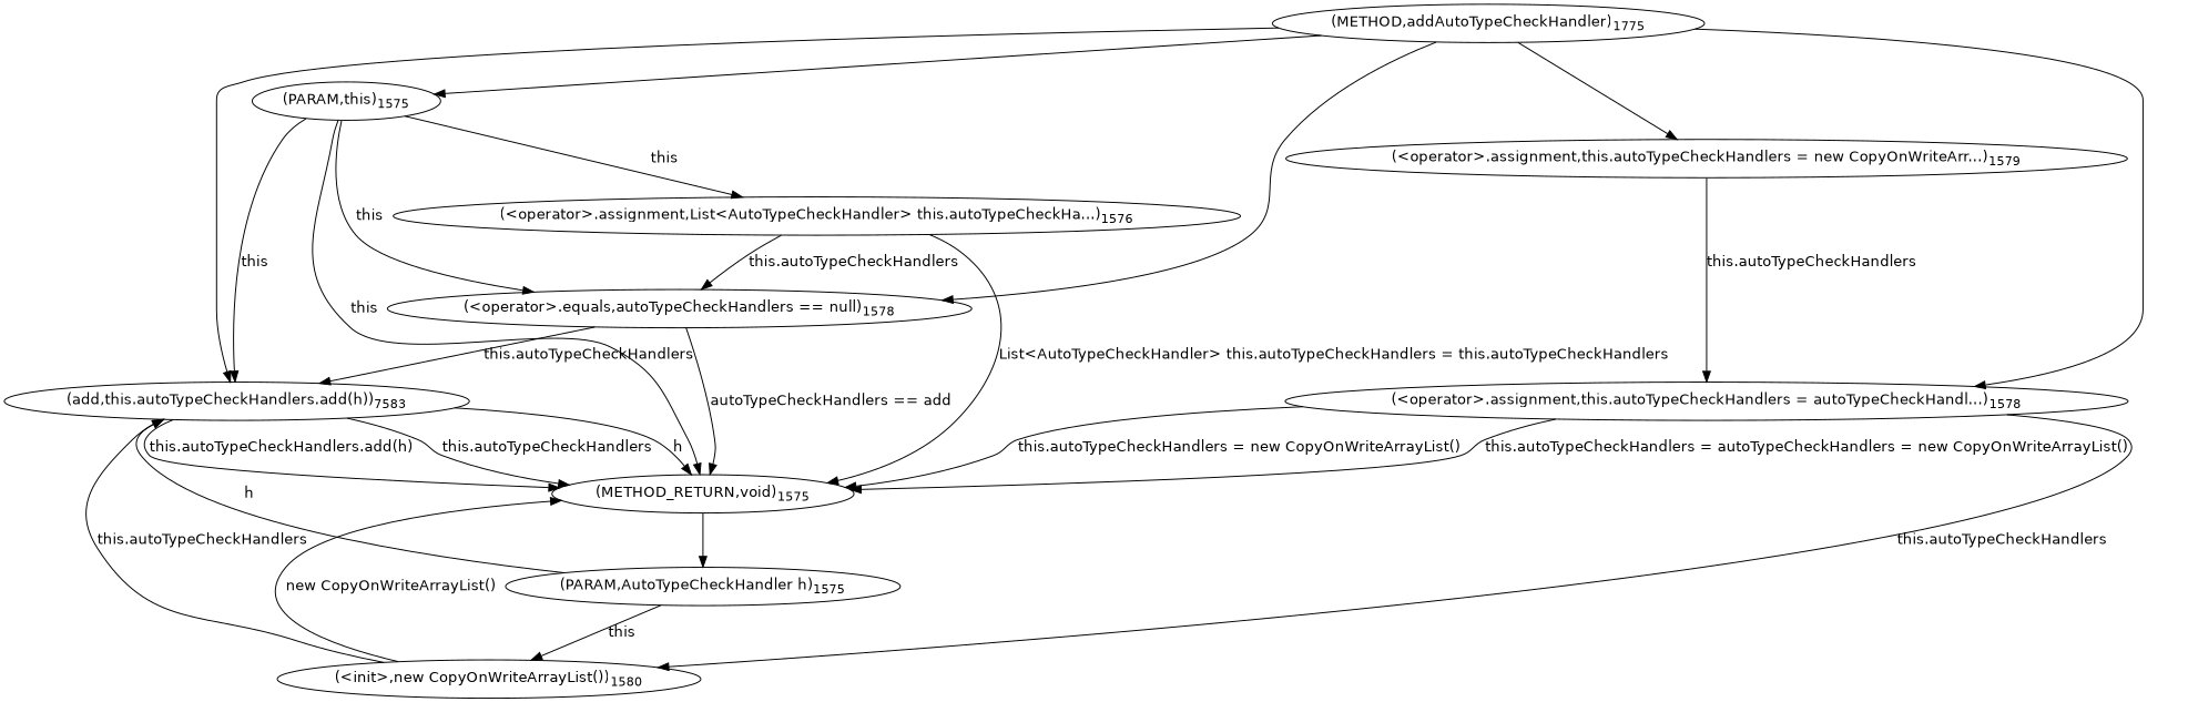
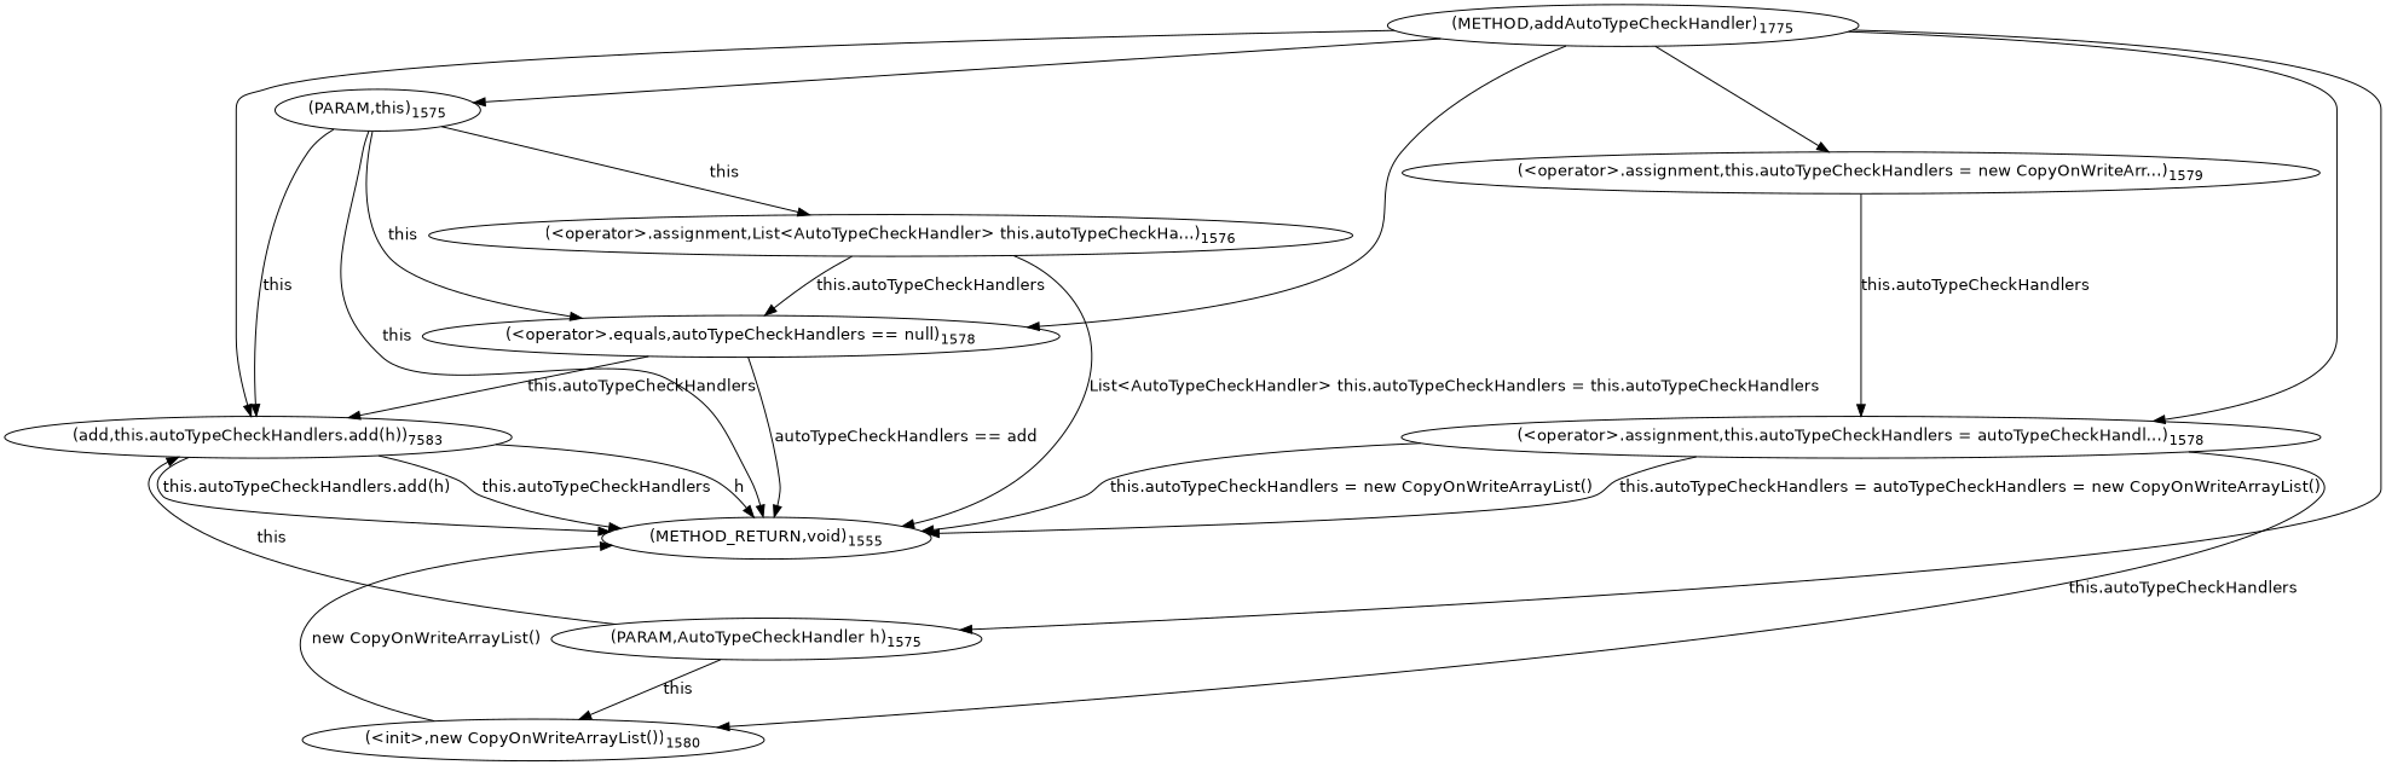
  digraph {
    fontname="DejaVu Sans"
    node [fontname="DejaVu Sans"]
    edge [fontname="DejaVu Sans"]
    n1 [label=<(METHOD,addAutoTypeCheckHandler)<SUB>1775</SUB>>]
    n2 [label=<(PARAM,this)<SUB>1575</SUB>>]
    n3 [label=<(PARAM,AutoTypeCheckHandler h)<SUB>1575</SUB>>]
    n4 [label=<(add,this.autoTypeCheckHandlers.add(h))<SUB>7583</SUB>>]
    n5 [label=<(&lt;operator&gt;.equals,autoTypeCheckHandlers == null)<SUB>1578</SUB>>]
    n6 [label=<(&lt;operator&gt;.assignment,this.autoTypeCheckHandlers = autoTypeCheckHandl...)<SUB>1578</SUB>>]
    n7 [label=<(&lt;operator&gt;.assignment,this.autoTypeCheckHandlers = new CopyOnWriteArr...)<SUB>1579</SUB>>]
-   n8 [label=<(METHOD_RETURN,void)<SUB>1575</SUB>>]
+   n8 [label=<(METHOD_RETURN,void)<SUB>1555</SUB>>]
    n9 [label=<(&lt;operator&gt;.assignment,List&lt;AutoTypeCheckHandler&gt; this.autoTypeCheckHa...)<SUB>1576</SUB>>]
    n10 [label=<(&lt;init&gt;,new CopyOnWriteArrayList())<SUB>1580</SUB>>]
    n1 -> n2
-   n8 -> n3
+   n1 -> n3
    n1 -> n4
    n1 -> n5
    n1 -> n6
    n1 -> n7
    n2 -> n4 [label=this]
    n2 -> n5 [label=this]
    n2 -> n8 [label=this]
    n2 -> n9 [label=this]
-   n3 -> n4 [label=h]
+   n3 -> n4 [label=this]
    n3 -> n10 [label=this]
    n4 -> n8 [label="this.autoTypeCheckHandlers"]
    n4 -> n8 [label=h]
    n4 -> n8 [label="this.autoTypeCheckHandlers.add(h)"]
    n5 -> n4 [label="this.autoTypeCheckHandlers"]
    n5 -> n8 [label="autoTypeCheckHandlers == add"]
    n6 -> n8 [label="this.autoTypeCheckHandlers = new CopyOnWriteArrayList()"]
    n6 -> n8 [label="this.autoTypeCheckHandlers = autoTypeCheckHandlers = new CopyOnWriteArrayList()"]
    n6 -> n10 [label="this.autoTypeCheckHandlers"]
    n7 -> n6 [label="this.autoTypeCheckHandlers"]
    n9 -> n5 [label="this.autoTypeCheckHandlers"]
    n9 -> n8 [label="List&lt;AutoTypeCheckHandler&gt; this.autoTypeCheckHandlers = this.autoTypeCheckHandlers"]
-   n10 -> n4 [label="this.autoTypeCheckHandlers"]
    n10 -> n8 [label="new CopyOnWriteArrayList()"]
  }
